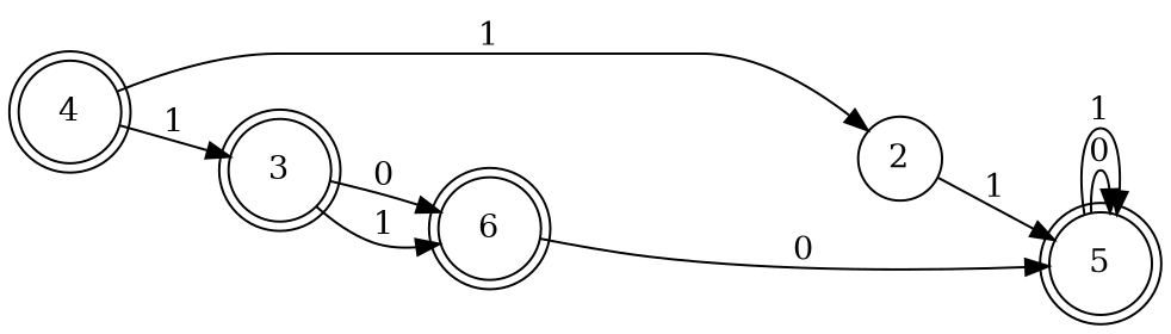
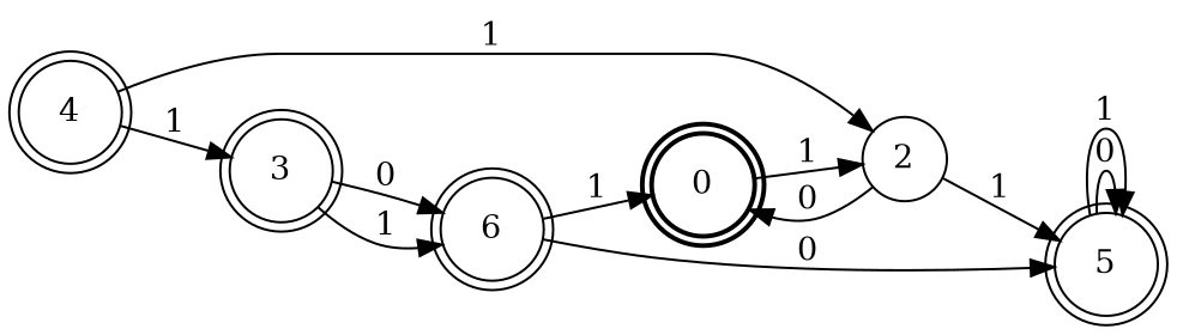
  digraph {
    rankdir=LR
    node [peripheries=2 shape=circle]
+   0 [style=bold]
    2 [peripheries=""]
    5
    3
    6
    4
+   0 -> 2 [label=1]
+   2 -> 0 [label=0]
    2 -> 5 [label=1]
    5 -> 5 [label=0]
    5 -> 5 [label=1]
    3 -> 6 [label=0]
    3 -> 6 [label=1]
+   6 -> 0 [label=1]
    6 -> 5 [label=0]
    4 -> 2 [label=1]
    4 -> 3 [label=1]
  }
